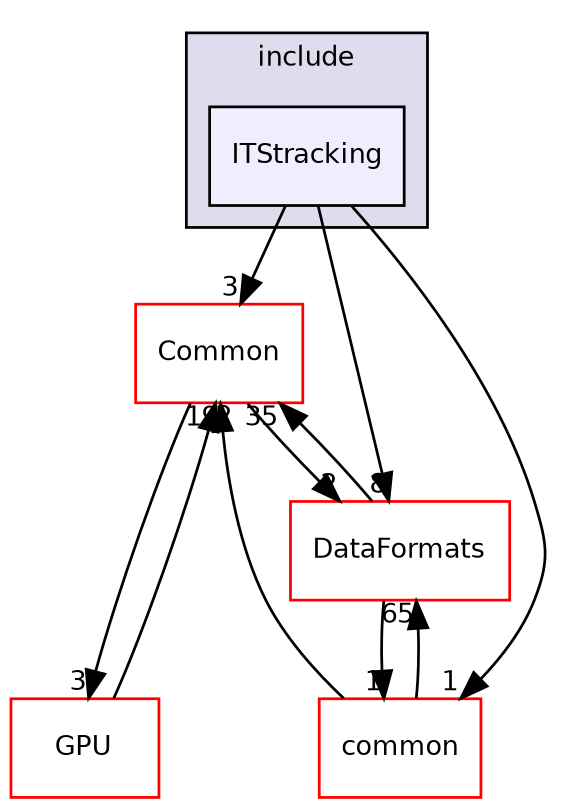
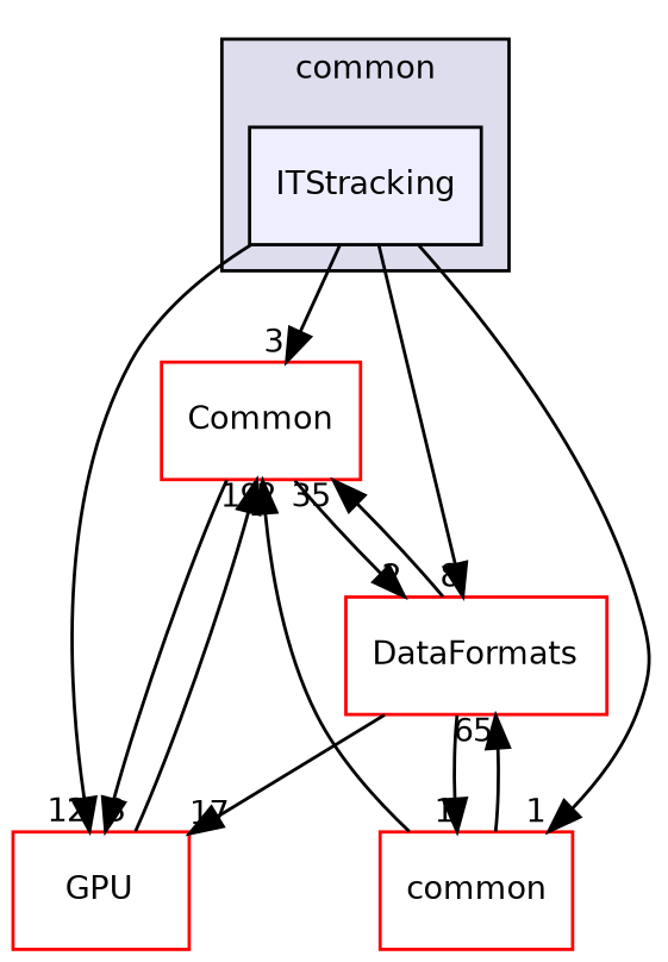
  digraph {
    compound=true
    node [fontname=Helvetica fontsize=10 shape=box color=red]
    edge [headlabel=3 labeldistance=1.5 labelfontname=Helvetica labelfontsize=10]
    n1 [fillcolor="#eeeeff" label=ITStracking pencolor=black style=filled color=""]
    n2 [label=Common]
    n3 [label=common]
    n4 [label=GPU]
    n5 [label=DataFormats]
    subgraph cluster_1 {
      bgcolor="#ddddee"
      fontname=Helvetica
      fontsize=10
-     label=include
+     label=common
      pencolor=black
      n1
    }
    n1 -> n2
    n1 -> n3 [headlabel=1]
+   n1 -> n4 [headlabel=12]
    n1 -> n5 [headlabel=8]
    n2 -> n4
    n2 -> n5 [headlabel=2]
    n3 -> n2 [headlabel=19]
    n3 -> n5 [headlabel=65]
    n4 -> n2 [headlabel=2]
    n5 -> n2 [headlabel=35]
    n5 -> n3 [headlabel=1]
+   n5 -> n4 [headlabel=17]
  }
